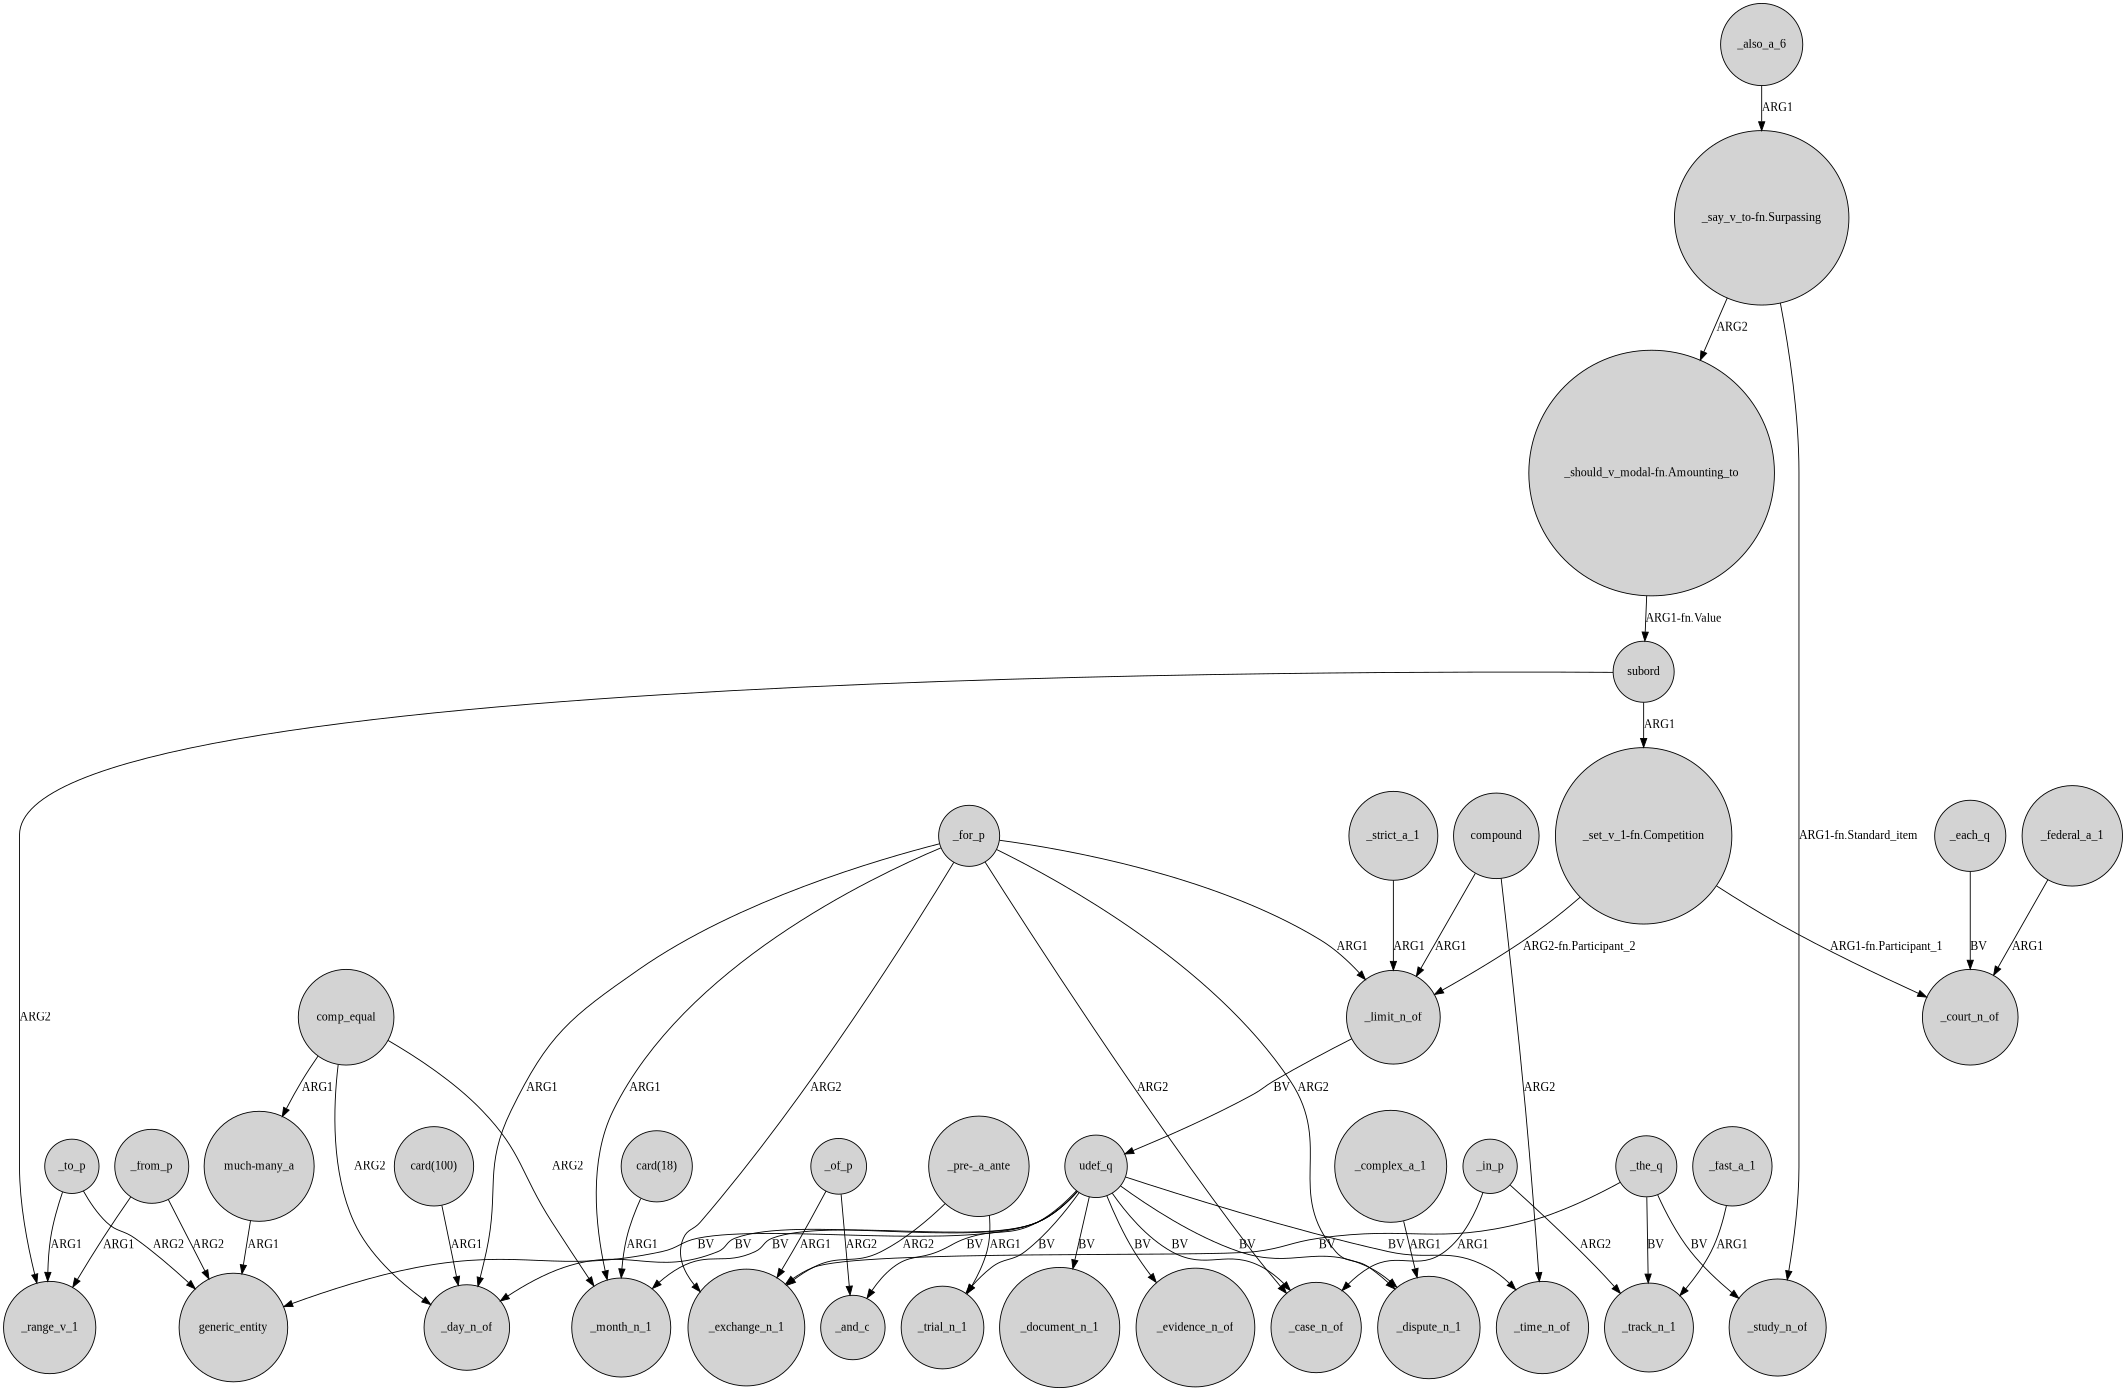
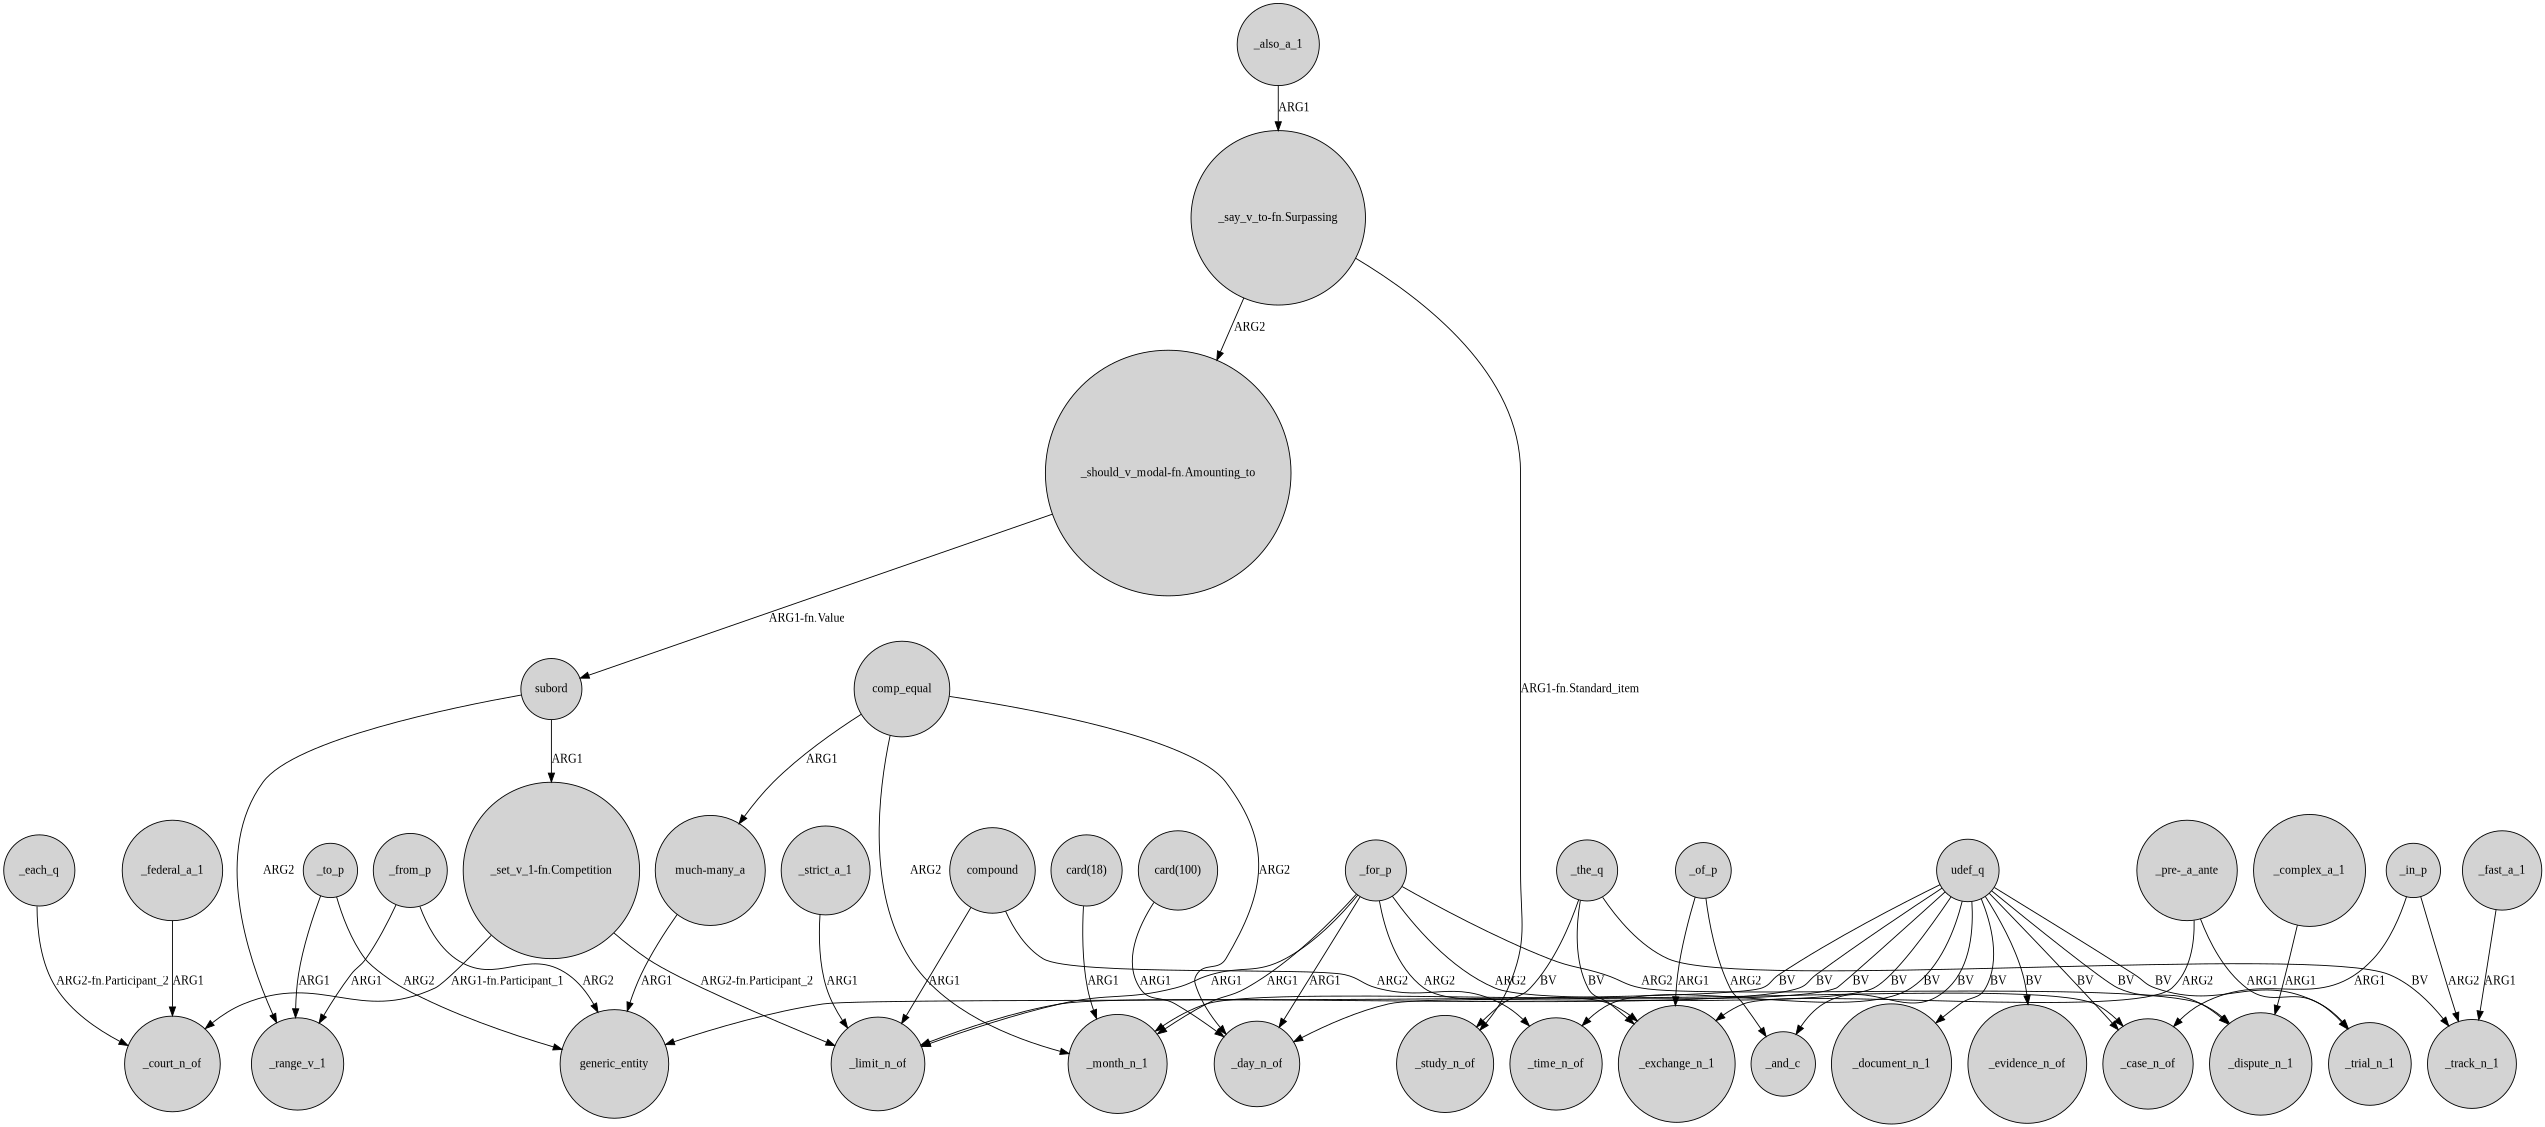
  digraph {
    fontname="Liberation Serif"
    node [fontname="Liberation Serif" shape=circle style=filled]
    edge [fontname="Liberation Serif"]
    udef_q
    _month_n_1
    generic_entity
    _and_c
    _time_n_of
    _trial_n_1
    _limit_n_of
    _case_n_of
    _day_n_of
    _document_n_1
    _dispute_n_1
    _evidence_n_of
    _to_p
    _range_v_1
    _of_p
    _exchange_n_1
    "_say_v_to-fn.Surpassing"
    "_should_v_modal-fn.Amounting_to"
    _study_n_of
    subord
    "_set_v_1-fn.Competition"
    _court_n_of
    _from_p
    _fast_a_1
    _track_n_1
    "card(100)"
    _for_p
    _the_q
    comp_equal
    "much-many_a"
    _each_q
    _complex_a_1
    "_pre-_a_ante"
    _strict_a_1
    _in_p
    compound
    "card(18)"
    _federal_a_1
-   _also_a_1 [label=_also_a_6]
+   _also_a_1
    udef_q -> _month_n_1 [label=BV]
    udef_q -> generic_entity [label=BV]
    udef_q -> _and_c [label=BV]
    udef_q -> _time_n_of [label=BV]
    udef_q -> _trial_n_1 [label=BV]
-   _limit_n_of -> udef_q [label=BV]
+   udef_q -> _limit_n_of [label=BV]
    udef_q -> _case_n_of [label=BV]
    udef_q -> _day_n_of [label=BV]
    udef_q -> _document_n_1 [label=BV]
    udef_q -> _dispute_n_1 [label=BV]
    udef_q -> _evidence_n_of [label=BV]
    _to_p -> generic_entity [label=ARG2]
    _to_p -> _range_v_1 [label=ARG1]
    _of_p -> _and_c [label=ARG2]
    _of_p -> _exchange_n_1 [label=ARG1]
    "_say_v_to-fn.Surpassing" -> "_should_v_modal-fn.Amounting_to" [label=ARG2]
    "_say_v_to-fn.Surpassing" -> _study_n_of [label="ARG1-fn.Standard_item"]
    "_should_v_modal-fn.Amounting_to" -> subord [label="ARG1-fn.Value"]
    subord -> _range_v_1 [label=ARG2]
    subord -> "_set_v_1-fn.Competition" [label=ARG1]
    "_set_v_1-fn.Competition" -> _limit_n_of [label="ARG2-fn.Participant_2"]
    "_set_v_1-fn.Competition" -> _court_n_of [label="ARG1-fn.Participant_1"]
    _from_p -> generic_entity [label=ARG2]
    _from_p -> _range_v_1 [label=ARG1]
    _fast_a_1 -> _track_n_1 [label=ARG1]
    "card(100)" -> _day_n_of [label=ARG1]
    _for_p -> _month_n_1 [label=ARG1]
    _for_p -> _limit_n_of [label=ARG1]
    _for_p -> _case_n_of [label=ARG2]
    _for_p -> _day_n_of [label=ARG1]
    _for_p -> _dispute_n_1 [label=ARG2]
    _for_p -> _exchange_n_1 [label=ARG2]
    _the_q -> _exchange_n_1 [label=BV]
    _the_q -> _study_n_of [label=BV]
    _the_q -> _track_n_1 [label=BV]
    comp_equal -> _month_n_1 [label=ARG2]
    comp_equal -> _day_n_of [label=ARG2]
    comp_equal -> "much-many_a" [label=ARG1]
    "much-many_a" -> generic_entity [label=ARG1]
-   _each_q -> _court_n_of [label=BV]
+   _each_q -> _court_n_of [label="ARG2-fn.Participant_2"]
    _complex_a_1 -> _dispute_n_1 [label=ARG1]
    "_pre-_a_ante" -> _trial_n_1 [label=ARG1]
    "_pre-_a_ante" -> _exchange_n_1 [label=ARG2]
    _strict_a_1 -> _limit_n_of [label=ARG1]
    _in_p -> _case_n_of [label=ARG1]
    _in_p -> _track_n_1 [label=ARG2]
    compound -> _time_n_of [label=ARG2]
    compound -> _limit_n_of [label=ARG1]
    "card(18)" -> _month_n_1 [label=ARG1]
    _federal_a_1 -> _court_n_of [label=ARG1]
    _also_a_1 -> "_say_v_to-fn.Surpassing" [label=ARG1]
  }
